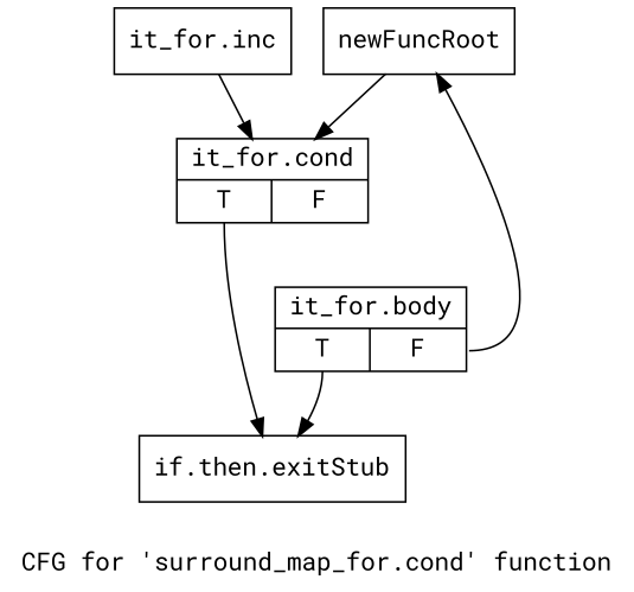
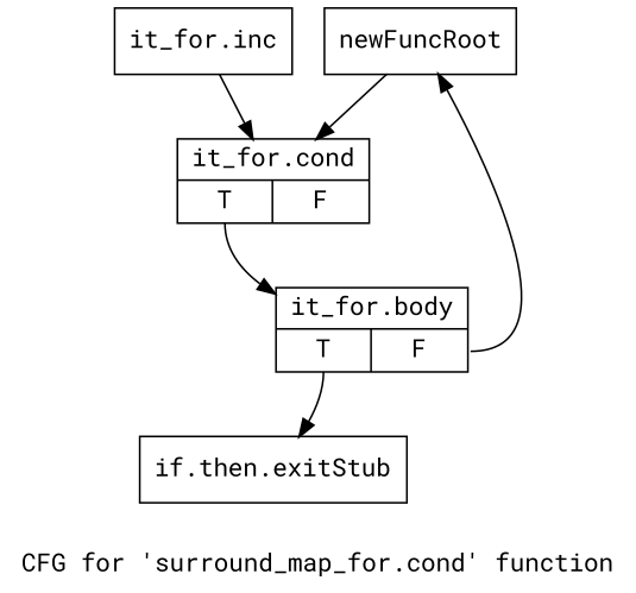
  digraph {
    fontname="Roboto Mono"
    label="CFG for 'surround_map_for.cond' function"
    node [fontname="Roboto Mono" shape=record]
    edge [fontname="Roboto Mono"]
    n1 [label="{newFuncRoot}"]
    n2 [label="{it_for.cond|{<s0>T|<s1>F}}"]
    n3 [label="{it_for.body|{<s0>T|<s1>F}}"]
    n4 [label="{if.then.exitStub}"]
    n5 [label="{it_for.inc}"]
    n1 -> n2
-   n2 -> n4 [tailport=s0]
+   n2 -> n3 [tailport=s0]
    n3 -> n1 [tailport=s1]
    n3 -> n4 [tailport=s0]
    n5 -> n2
  }
